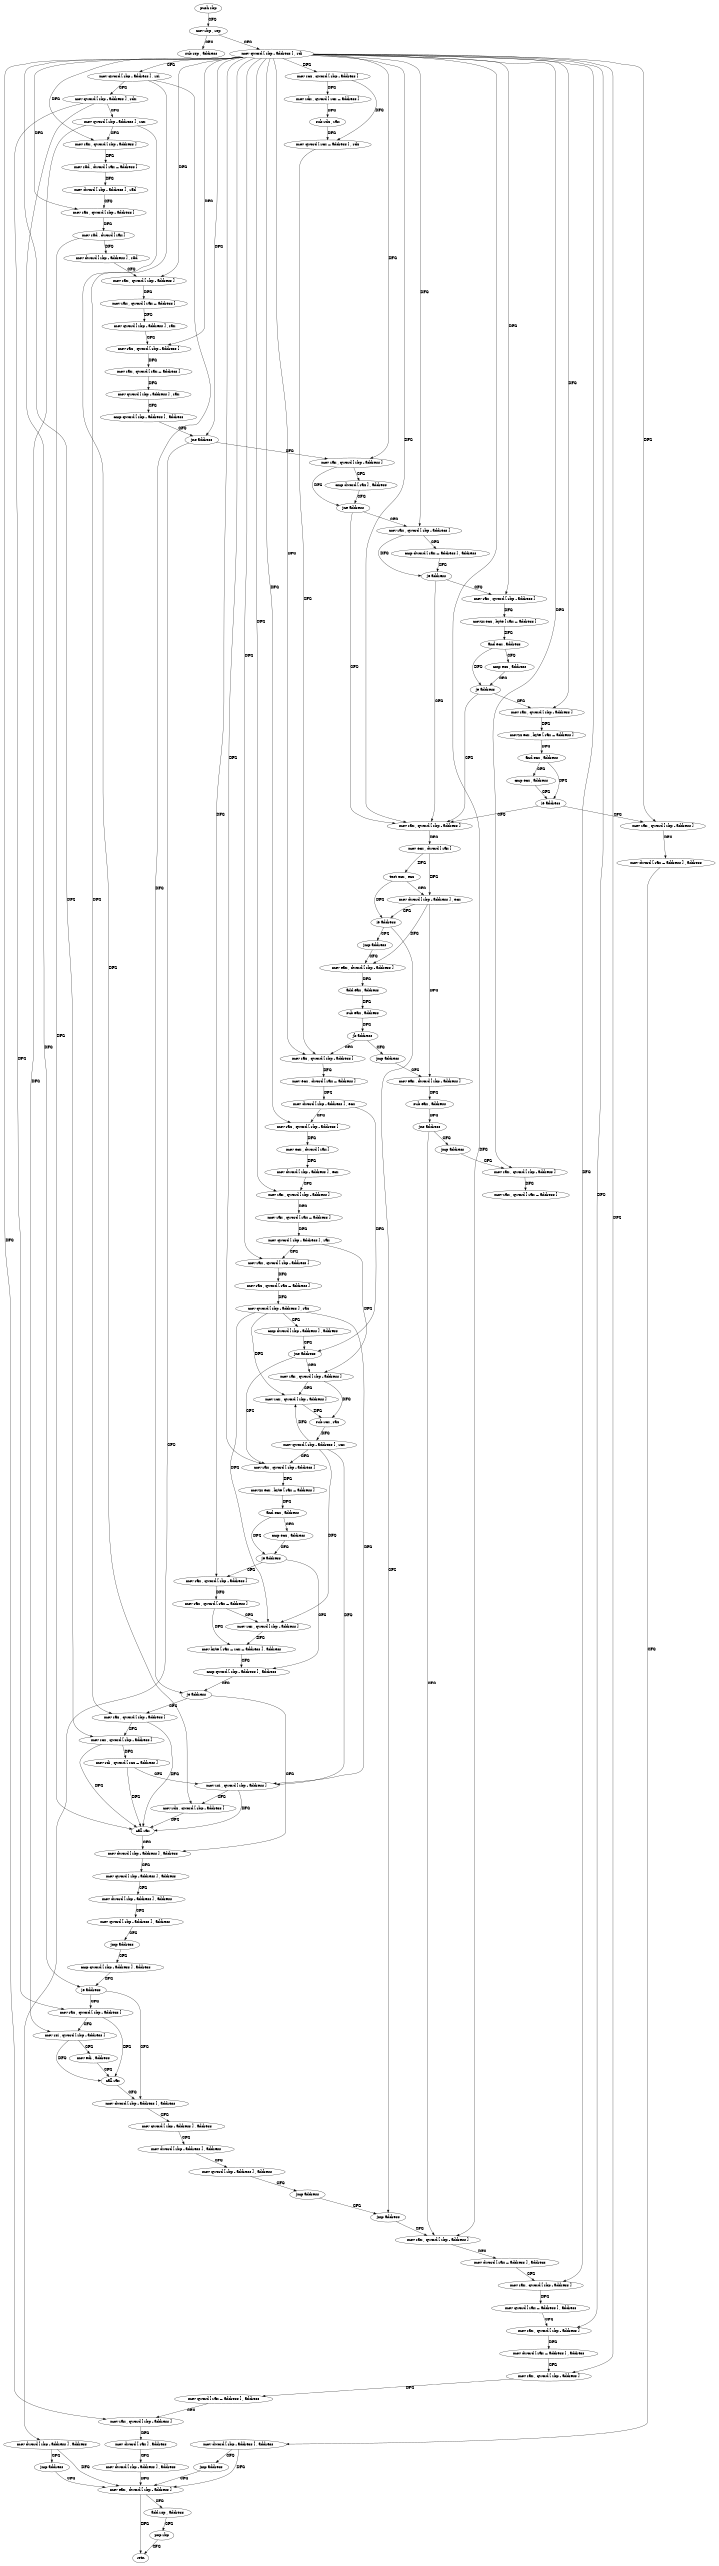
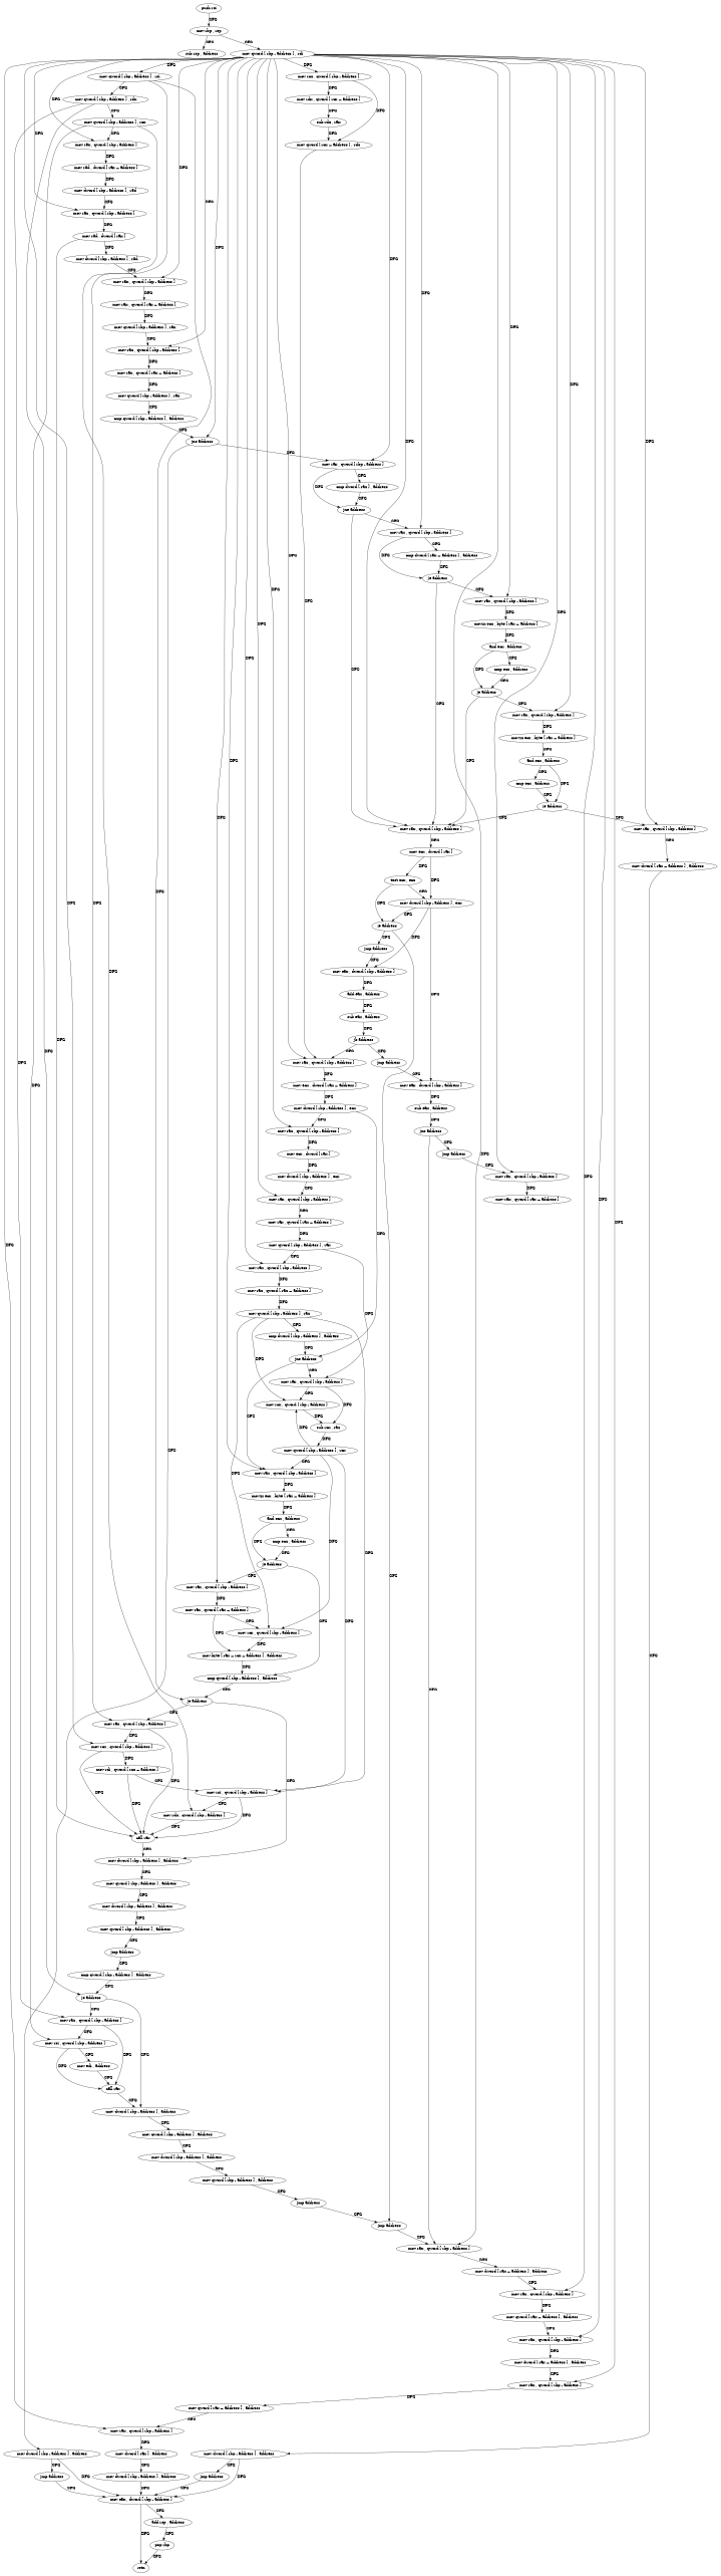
  digraph {
-   n1 [label="push rbp"]
+   n1 [label="push rsi"]
    n2 [label="mov rbp , rsp"]
    n3 [label="sub rsp , address"]
    n4 [label="mov qword [ rbp - address ] , rdi"]
    n5 [label="mov qword [ rbp - address ] , rsi"]
    n6 [label="mov rax , qword [ rbp - address ]"]
    n7 [label="mov rax , qword [ rbp - address ]"]
    n8 [label="mov rax , qword [ rbp - address ]"]
    n9 [label="mov rax , qword [ rbp - address ]"]
    n10 [label="jne address"]
    n11 [label="mov rax , qword [ rbp - address ]"]
    n12 [label="mov rax , qword [ rbp - address ]"]
    n13 [label="mov rax , qword [ rbp - address ]"]
    n14 [label="mov rax , qword [ rbp - address ]"]
    n15 [label="mov rax , qword [ rbp - address ]"]
    n16 [label="mov rax , qword [ rbp - address ]"]
    n17 [label="mov rax , qword [ rbp - address ]"]
    n18 [label="mov rax , qword [ rbp - address ]"]
    n19 [label="mov rax , qword [ rbp - address ]"]
    n20 [label="mov rax , qword [ rbp - address ]"]
    n21 [label="mov rax , qword [ rbp - address ]"]
    n22 [label="mov rax , qword [ rbp - address ]"]
    n23 [label="mov rax , qword [ rbp - address ]"]
    n24 [label="mov rax , qword [ rbp - address ]"]
    n25 [label="mov rax , qword [ rbp - address ]"]
    n26 [label="mov rax , qword [ rbp - address ]"]
    n27 [label="mov rax , qword [ rbp - address ]"]
    n28 [label="mov rax , qword [ rbp - address ]"]
    n29 [label="mov rcx , qword [ rbp - address ]"]
    n30 [label="mov rcx , qword [ rbp - address ]"]
    n31 [label="mov qword [ rbp - address ] , rdx"]
    n32 [label="je address"]
    n33 [label="mov rax , qword [ rbp - address ]"]
    n34 [label="mov r8d , dword [ rax + address ]"]
    n35 [label="mov r8d , dword [ rax ]"]
    n36 [label="mov rax , qword [ rax + address ]"]
    n37 [label="mov rax , qword [ rax + address ]"]
    n38 [label="mov dword [ rbp - address ] , address"]
    n39 [label="cmp dword [ rax ] , address"]
    n40 [label="jne address"]
    n41 [label="mov ecx , dword [ rax ]"]
    n42 [label="cmp dword [ rax + address ] , address"]
    n43 [label="je address"]
    n44 [label="movzx ecx , byte [ rax + address ]"]
    n45 [label="mov dword [ rax + address ] , address"]
    n46 [label="movzx ecx , byte [ rax + address ]"]
    n47 [label="mov qword [ rax + address ] , address"]
    n48 [label="mov dword [ rax + address ] , address"]
    n49 [label="mov qword [ rax + address ] , address"]
    n50 [label="mov dword [ rax ] , address"]
    n51 [label="mov ecx , dword [ rax + address ]"]
    n52 [label="mov dword [ rax + address ] , address"]
    n53 [label="mov ecx , dword [ rax ]"]
    n54 [label="mov rax , qword [ rax + address ]"]
    n55 [label="mov rax , qword [ rax + address ]"]
    n56 [label="movzx ecx , byte [ rax + address ]"]
    n57 [label="mov rax , qword [ rax + address ]"]
    n58 [label="mov rax , qword [ rax + address ]"]
    n59 [label="call rax"]
    n60 [label="mov rdi , qword [ rcx + address ]"]
    n61 [label="mov rdx , qword [ rcx + address ]"]
    n62 [label="mov qword [ rcx + address ] , rdx"]
    n63 [label="mov qword [ rbp - address ] , rcx"]
    n64 [label="je address"]
    n65 [label="mov rax , qword [ rbp - address ]"]
    n66 [label="mov dword [ rbp - address ] , address"]
    n67 [label="mov rdx , qword [ rbp - address ]"]
    n68 [label="mov rsi , qword [ rbp - address ]"]
    n69 [label="mov dword [ rbp - address ] , address"]
    n70 [label="call rax"]
    n71 [label="mov edi , address"]
    n72 [label="mov dword [ rbp - address ] , r8d"]
    n73 [label="mov dword [ rbp - address ] , r8d"]
    n74 [label="mov qword [ rbp - address ] , rax"]
    n75 [label="mov qword [ rbp - address ] , rax"]
    n76 [label="cmp qword [ rbp - address ] , address"]
    n77 [label="jmp address"]
    n78 [label="mov eax , dword [ rbp - address ]"]
    n79 [label="add rsp , address"]
    n80 [label=retn]
    n81 [label="test ecx , ecx"]
    n82 [label="mov dword [ rbp - address ] , ecx"]
    n83 [label="pop rbp"]
    n84 [label="je address"]
    n85 [label="mov eax , dword [ rbp - address ]"]
    n86 [label="mov eax , dword [ rbp - address ]"]
    n87 [label="jmp address"]
    n88 [label="jmp address"]
    n89 [label="add eax , address"]
    n90 [label="sub eax , address"]
    n91 [label="and ecx , address"]
    n92 [label="sub eax , address"]
    n93 [label="cmp ecx , address"]
    n94 [label="je address"]
    n95 [label="and ecx , address"]
    n96 [label="mov dword [ rbp - address ] , address"]
    n97 [label="jb address"]
    n98 [label="jmp address"]
    n99 [label="mov dword [ rbp - address ] , ecx"]
    n100 [label="cmp ecx , address"]
    n101 [label="je address"]
    n102 [label="mov dword [ rbp - address ] , address"]
    n103 [label="jne address"]
    n104 [label="mov rax , qword [ rbp - address ]"]
    n105 [label="mov dword [ rbp - address ] , ecx"]
    n106 [label="mov qword [ rbp - address ] , rax"]
    n107 [label="mov rcx , qword [ rbp - address ]"]
    n108 [label="sub rcx , rax"]
    n109 [label="mov qword [ rbp - address ] , rax"]
    n110 [label="cmp dword [ rbp - address ] , address"]
    n111 [label="mov rcx , qword [ rbp - address ]"]
    n112 [label="mov rsi , qword [ rbp - address ]"]
    n113 [label="mov byte [ rax + rcx + address ] , address"]
    n114 [label="and ecx , address"]
    n115 [label="mov qword [ rbp - address ] , rcx"]
    n116 [label="jne address"]
    n117 [label="jmp address"]
    n118 [label="cmp ecx , address"]
    n119 [label="je address"]
    n120 [label="cmp qword [ rbp - address ] , address"]
    n121 [label="jmp address"]
    n122 [label="mov qword [ rbp - address ] , address"]
    n123 [label="mov dword [ rbp - address ] , address"]
    n124 [label="mov qword [ rbp - address ] , address"]
    n125 [label="jmp address"]
    n126 [label="cmp qword [ rbp - address ] , address"]
    n127 [label="sub rdx , rax"]
    n128 [label="mov qword [ rbp - address ] , address"]
    n129 [label="mov dword [ rbp - address ] , address"]
    n130 [label="mov qword [ rbp - address ] , address"]
    n131 [label="jmp address"]
    n1 -> n2 [label=CFG]
    n2 -> n3 [label=CFG]
    n2 -> n4 [label=CFG]
-   n4 -> n5 [label=CFG]
+   n4 -> n5 [label=DFG]
    n4 -> n6 [label=DFG]
    n4 -> n7 [label=DFG]
    n4 -> n8 [label=DFG]
    n4 -> n9 [label=DFG]
    n4 -> n10 [label=DFG]
    n4 -> n11 [label=DFG]
    n4 -> n12 [label=DFG]
    n4 -> n13 [label=DFG]
    n4 -> n14 [label=DFG]
    n4 -> n15 [label=DFG]
    n4 -> n16 [label=DFG]
    n4 -> n17 [label=DFG]
    n4 -> n18 [label=DFG]
    n4 -> n19 [label=DFG]
    n4 -> n20 [label=DFG]
    n4 -> n21 [label=DFG]
    n4 -> n22 [label=DFG]
    n4 -> n23 [label=DFG]
    n4 -> n24 [label=DFG]
    n4 -> n25 [label=DFG]
    n4 -> n26 [label=DFG]
    n4 -> n27 [label=DFG]
    n4 -> n28 [label=DFG]
    n4 -> n29 [label=DFG]
    n4 -> n30 [label=DFG]
    n5 -> n31 [label=CFG]
    n5 -> n32 [label=DFG]
    n5 -> n33 [label=DFG]
    n6 -> n34 [label=DFG]
    n7 -> n35 [label=DFG]
    n8 -> n36 [label=DFG]
    n9 -> n37 [label=DFG]
    n10 -> n11 [label=CFG]
    n10 -> n38 [label=CFG]
    n11 -> n39 [label=CFG]
    n11 -> n40 [label=DFG]
    n12 -> n41 [label=DFG]
    n13 -> n42 [label=CFG]
    n13 -> n43 [label=DFG]
    n14 -> n44 [label=DFG]
    n15 -> n45 [label=DFG]
    n16 -> n46 [label=DFG]
    n17 -> n47 [label=DFG]
    n18 -> n48 [label=DFG]
    n19 -> n49 [label=DFG]
    n20 -> n50 [label=DFG]
    n21 -> n51 [label=DFG]
    n22 -> n52 [label=DFG]
    n23 -> n53 [label=DFG]
    n24 -> n54 [label=DFG]
    n25 -> n55 [label=DFG]
    n26 -> n56 [label=DFG]
    n27 -> n57 [label=DFG]
    n28 -> n58 [label=DFG]
    n29 -> n59 [label=DFG]
    n29 -> n60 [label=DFG]
    n30 -> n61 [label=DFG]
    n30 -> n62 [label=DFG]
    n31 -> n63 [label=CFG]
    n31 -> n64 [label=DFG]
    n31 -> n65 [label=DFG]
    n32 -> n33 [label=CFG]
    n32 -> n66 [label=CFG]
    n33 -> n29 [label=CFG]
    n33 -> n59 [label=DFG]
    n34 -> n72 [label=DFG]
    n35 -> n59 [label=DFG]
    n35 -> n73 [label=DFG]
    n36 -> n74 [label=DFG]
    n37 -> n75 [label=DFG]
    n38 -> n77 [label=CFG]
    n38 -> n78 [label=DFG]
    n39 -> n40 [label=CFG]
    n40 -> n12 [label=CFG]
    n40 -> n13 [label=CFG]
    n41 -> n81 [label=DFG]
    n41 -> n82 [label=DFG]
    n42 -> n43 [label=CFG]
    n43 -> n12 [label=CFG]
    n43 -> n14 [label=CFG]
    n44 -> n91 [label=DFG]
    n45 -> n17 [label=CFG]
    n46 -> n95 [label=DFG]
    n47 -> n18 [label=CFG]
    n48 -> n19 [label=CFG]
    n49 -> n20 [label=CFG]
    n50 -> n96 [label=CFG]
    n51 -> n99 [label=DFG]
    n52 -> n102 [label=CFG]
    n53 -> n105 [label=DFG]
    n54 -> n106 [label=DFG]
    n55 -> n109 [label=DFG]
    n56 -> n114 [label=DFG]
    n57 -> n111 [label=CFG]
    n57 -> n113 [label=DFG]
    n59 -> n66 [label=CFG]
    n60 -> n59 [label=DFG]
    n60 -> n112 [label=CFG]
    n61 -> n127 [label=DFG]
    n62 -> n21 [label=CFG]
    n63 -> n6 [label=CFG]
    n63 -> n67 [label=DFG]
    n63 -> n68 [label=DFG]
    n64 -> n65 [label=CFG]
    n64 -> n69 [label=CFG]
    n65 -> n68 [label=CFG]
    n65 -> n70 [label=DFG]
    n66 -> n122 [label=CFG]
    n67 -> n59 [label=DFG]
    n68 -> n70 [label=DFG]
    n68 -> n71 [label=CFG]
    n69 -> n128 [label=CFG]
    n70 -> n69 [label=CFG]
    n71 -> n70 [label=CFG]
    n72 -> n7 [label=CFG]
    n73 -> n8 [label=CFG]
    n74 -> n9 [label=CFG]
    n75 -> n76 [label=CFG]
    n76 -> n10 [label=CFG]
    n77 -> n78 [label=CFG]
    n78 -> n79 [label=CFG]
    n78 -> n80 [label=DFG]
    n79 -> n83 [label=CFG]
    n81 -> n82 [label=CFG]
    n81 -> n84 [label=DFG]
    n82 -> n84 [label=CFG]
    n82 -> n85 [label=DFG]
    n82 -> n86 [label=DFG]
    n83 -> n80 [label=CFG]
    n84 -> n87 [label=CFG]
    n84 -> n88 [label=CFG]
    n85 -> n89 [label=DFG]
    n86 -> n90 [label=DFG]
    n87 -> n15 [label=CFG]
    n88 -> n85 [label=CFG]
    n89 -> n92 [label=DFG]
    n90 -> n116 [label=DFG]
    n91 -> n93 [label=CFG]
    n91 -> n94 [label=DFG]
    n92 -> n97 [label=DFG]
    n93 -> n94 [label=CFG]
    n94 -> n12 [label=CFG]
    n94 -> n16 [label=CFG]
    n95 -> n100 [label=CFG]
    n95 -> n101 [label=DFG]
    n96 -> n78 [label=DFG]
    n97 -> n21 [label=CFG]
    n97 -> n98 [label=CFG]
    n98 -> n86 [label=CFG]
    n99 -> n23 [label=CFG]
    n99 -> n103 [label=DFG]
    n100 -> n101 [label=CFG]
    n101 -> n12 [label=CFG]
    n101 -> n22 [label=CFG]
    n102 -> n78 [label=DFG]
    n102 -> n117 [label=CFG]
    n103 -> n26 [label=CFG]
    n103 -> n104 [label=CFG]
    n104 -> n107 [label=CFG]
    n104 -> n108 [label=DFG]
    n105 -> n24 [label=CFG]
    n106 -> n25 [label=CFG]
    n106 -> n104 [label=DFG]
    n107 -> n108 [label=DFG]
    n108 -> n115 [label=DFG]
    n109 -> n107 [label=DFG]
    n109 -> n110 [label=CFG]
    n109 -> n111 [label=DFG]
    n109 -> n112 [label=DFG]
    n110 -> n103 [label=CFG]
    n111 -> n113 [label=DFG]
    n112 -> n59 [label=DFG]
    n112 -> n67 [label=CFG]
    n113 -> n120 [label=CFG]
    n114 -> n118 [label=CFG]
    n114 -> n119 [label=DFG]
    n115 -> n26 [label=CFG]
    n115 -> n107 [label=DFG]
    n115 -> n111 [label=DFG]
    n115 -> n112 [label=DFG]
    n116 -> n15 [label=CFG]
    n116 -> n121 [label=CFG]
    n117 -> n78 [label=CFG]
    n118 -> n119 [label=CFG]
    n119 -> n27 [label=CFG]
    n119 -> n120 [label=CFG]
    n120 -> n32 [label=CFG]
    n121 -> n28 [label=CFG]
    n122 -> n123 [label=CFG]
    n123 -> n124 [label=CFG]
    n124 -> n125 [label=CFG]
    n125 -> n126 [label=CFG]
    n126 -> n64 [label=CFG]
    n127 -> n62 [label=DFG]
    n128 -> n129 [label=CFG]
    n129 -> n130 [label=CFG]
    n130 -> n131 [label=CFG]
    n131 -> n87 [label=CFG]
  }
